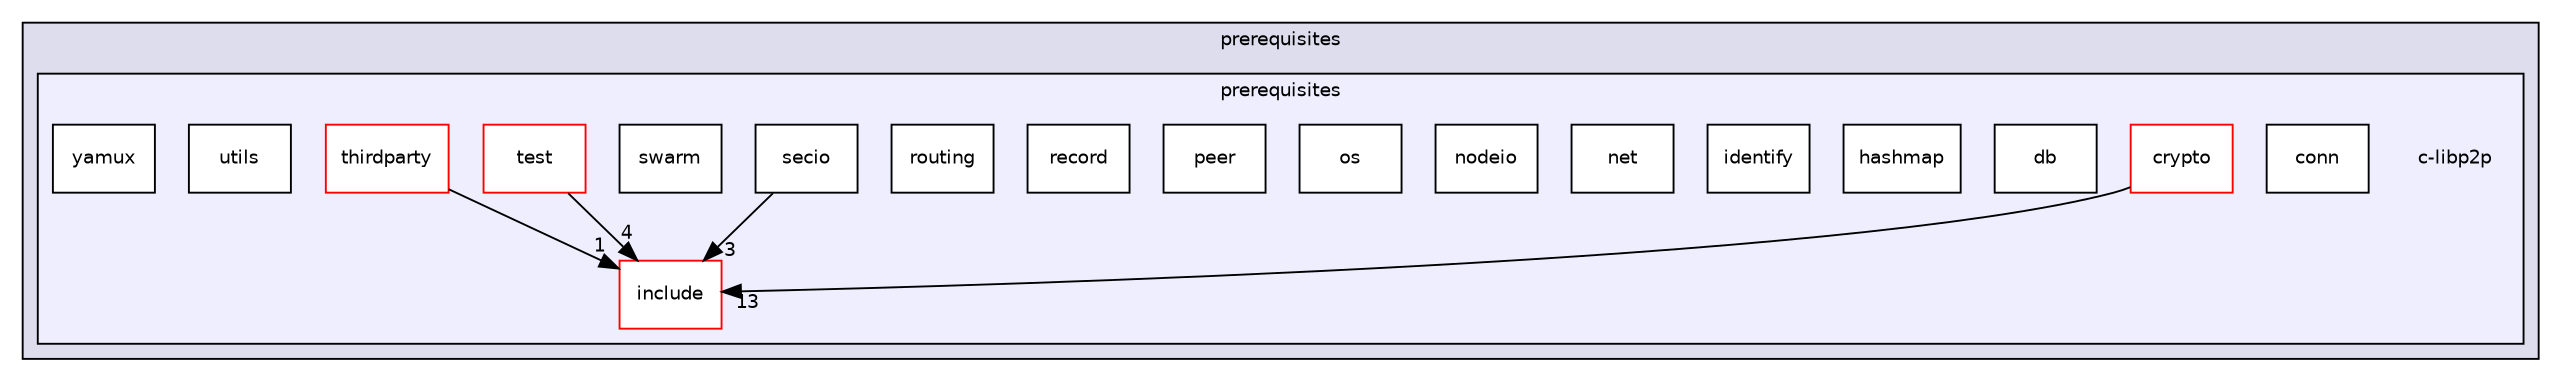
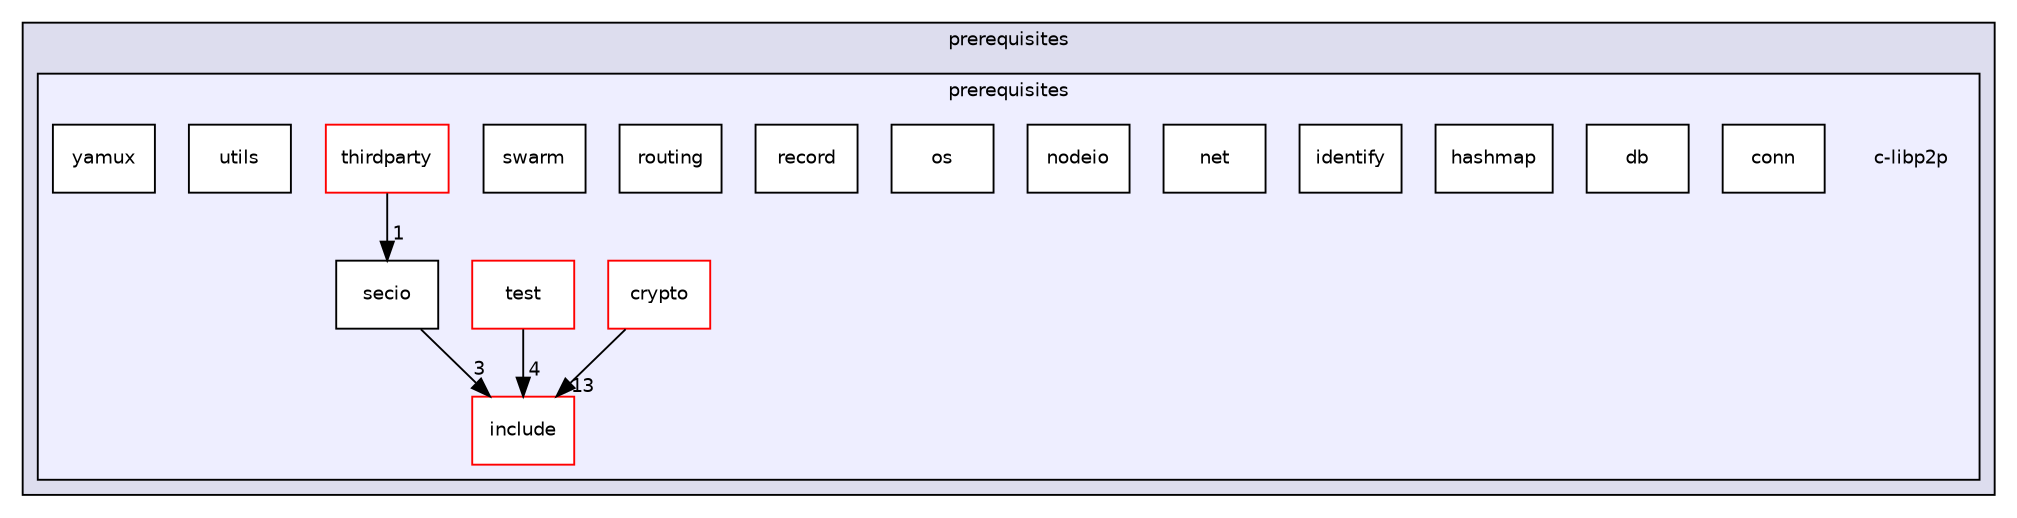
  digraph {
    compound=true
    node [fontname=Helvetica fontsize=10 shape=box color=black fillcolor=white style=filled]
    edge [labeldistance=1.5 labelfontname=Helvetica labelfontsize=10]
    n1 [label="c-libp2p" shape=plaintext color="" fillcolor="" style=""]
    n2 [label=conn]
    n3 [color=red label=crypto]
    n4 [label=db]
    n5 [label=hashmap]
    n6 [label=identify]
    n7 [color=red label=include]
    n8 [label=net]
    n9 [label=nodeio]
    n10 [label=os]
-   n11 [label=peer]
    n12 [label=record]
    n13 [label=routing]
    n14 [label=secio]
    n15 [label=swarm]
    n16 [color=red label=test]
    n17 [color=red label=thirdparty]
    n18 [label=utils]
    n19 [label=yamux]
    subgraph cluster_1 {
      bgcolor="#ddddee"
      fontname=Helvetica
      fontsize=10
      label=prerequisites
      pencolor=black
      subgraph cluster_2 {
        bgcolor="#eeeeff"
        fontname=Helvetica
        fontsize=10
        pencolor=black
        n1
        n2
        n3
        n4
        n5
        n6
        n7
        n8
        n9
        n10
-       n11
        n12
        n13
        n14
        n15
        n16
        n17
        n18
        n19
      }
    }
    n3 -> n7 [headlabel=13]
    n14 -> n7 [headlabel=3]
    n16 -> n7 [headlabel=4]
-   n17 -> n7 [headlabel=1]
+   n17 -> n14 [headlabel=1]
  }
